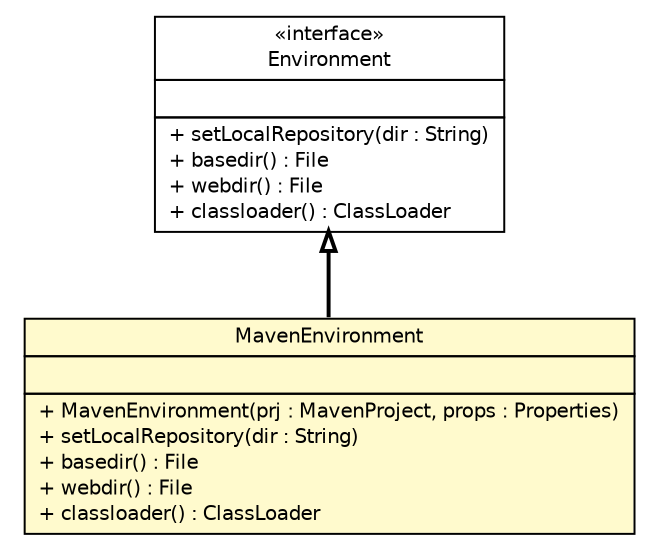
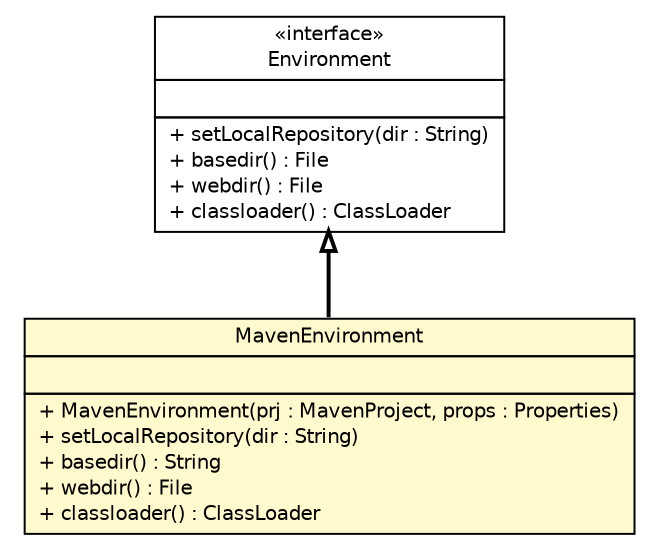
  digraph {
    nodesep=0.25
    ranksep=0.5
    node [fontcolor=black fontname=Helvetica fontsize=10.0 shape=plaintext]
    n1 [label=<<table title="com.rexsl.maven.Environment" border="0" cellborder="1" cellspacing="0" cellpadding="2" port="p" href="./Environment.html"> 		<tr><td><table border="0" cellspacing="0" cellpadding="1"> <tr><td align="center" balign="center"> &#171;interface&#187; </td></tr> <tr><td align="center" balign="center"> Environment </td></tr> 		</table></td></tr> 		<tr><td><table border="0" cellspacing="0" cellpadding="1"> <tr><td align="left" balign="left">  </td></tr> 		</table></td></tr> 		<tr><td><table border="0" cellspacing="0" cellpadding="1"> <tr><td align="left" balign="left"> + setLocalRepository(dir : String) </td></tr> <tr><td align="left" balign="left"> + basedir() : File </td></tr> <tr><td align="left" balign="left"> + webdir() : File </td></tr> <tr><td align="left" balign="left"> + classloader() : ClassLoader </td></tr> 		</table></td></tr> 		</table>>]
-   n2 [label=<<table title="com.rexsl.maven.MavenEnvironment" border="0" cellborder="1" cellspacing="0" cellpadding="2" port="p" bgcolor="lemonChiffon" href="./MavenEnvironment.html"> 		<tr><td><table border="0" cellspacing="0" cellpadding="1"> <tr><td align="center" balign="center"> MavenEnvironment </td></tr> 		</table></td></tr> 		<tr><td><table border="0" cellspacing="0" cellpadding="1"> <tr><td align="left" balign="left">  </td></tr> 		</table></td></tr> 		<tr><td><table border="0" cellspacing="0" cellpadding="1"> <tr><td align="left" balign="left"> + MavenEnvironment(prj : MavenProject, props : Properties) </td></tr> <tr><td align="left" balign="left"> + setLocalRepository(dir : String) </td></tr> <tr><td align="left" balign="left"> + basedir() : File </td></tr> <tr><td align="left" balign="left"> + webdir() : File </td></tr> <tr><td align="left" balign="left"> + classloader() : ClassLoader </td></tr> 		</table></td></tr> 		</table>>]
+   n2 [label=<<table title="com.rexsl.maven.MavenEnvironment" border="0" cellborder="1" cellspacing="0" cellpadding="2" port="p" bgcolor="lemonChiffon" href="./MavenEnvironment.html"> 		<tr><td><table border="0" cellspacing="0" cellpadding="1"> <tr><td align="center" balign="center"> MavenEnvironment </td></tr> 		</table></td></tr> 		<tr><td><table border="0" cellspacing="0" cellpadding="1"> <tr><td align="left" balign="left">  </td></tr> 		</table></td></tr> 		<tr><td><table border="0" cellspacing="0" cellpadding="1"> <tr><td align="left" balign="left"> + MavenEnvironment(prj : MavenProject, props : Properties) </td></tr> <tr><td align="left" balign="left"> + setLocalRepository(dir : String) </td></tr> <tr><td align="left" balign="left"> + basedir() : String </td></tr> <tr><td align="left" balign="left"> + webdir() : File </td></tr> <tr><td align="left" balign="left"> + classloader() : ClassLoader </td></tr> 		</table></td></tr> 		</table>>]
    n1 -> n2 [arrowtail=empty dir=back fontname=Helvetica fontsize=10 headport=p labelfontname=Helvetica labelfontsize=10 style=bold tailport=p]
  }
